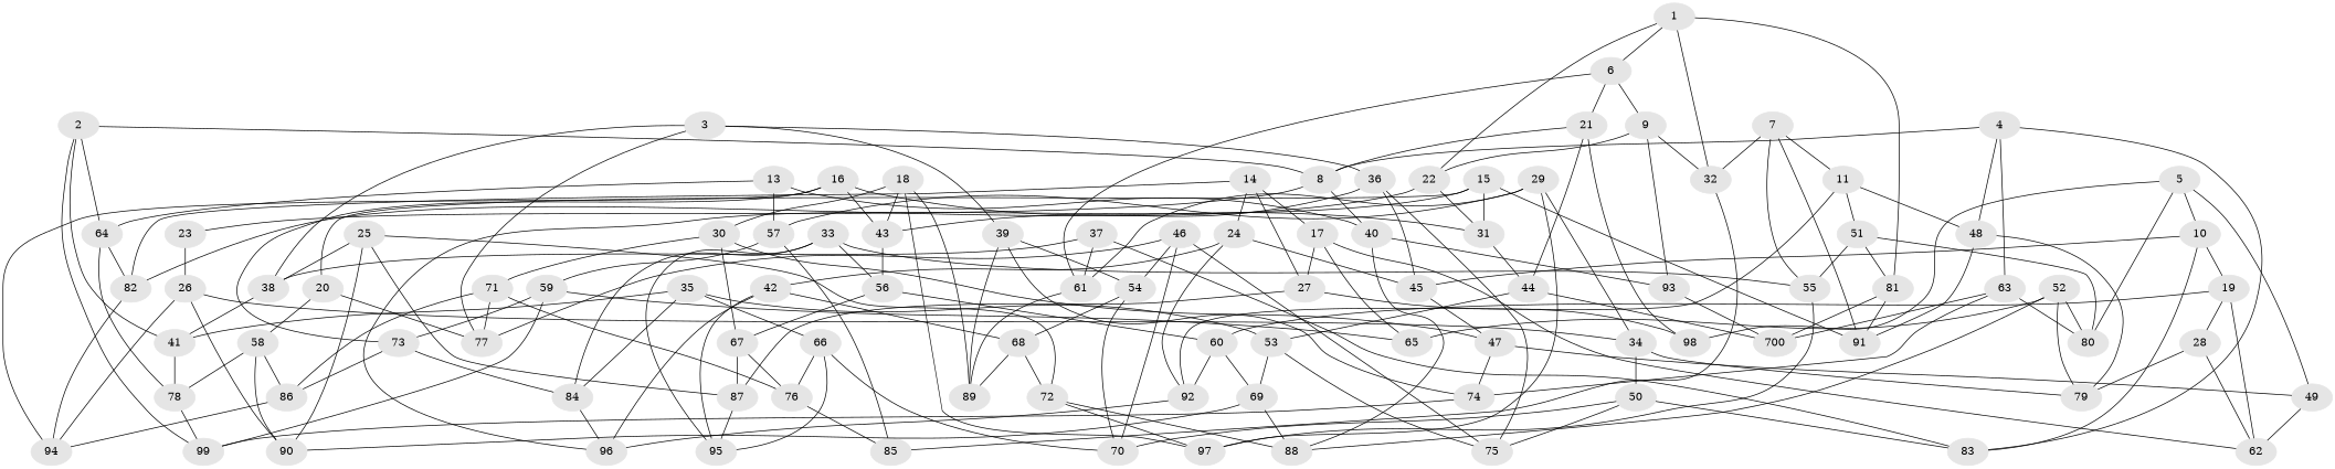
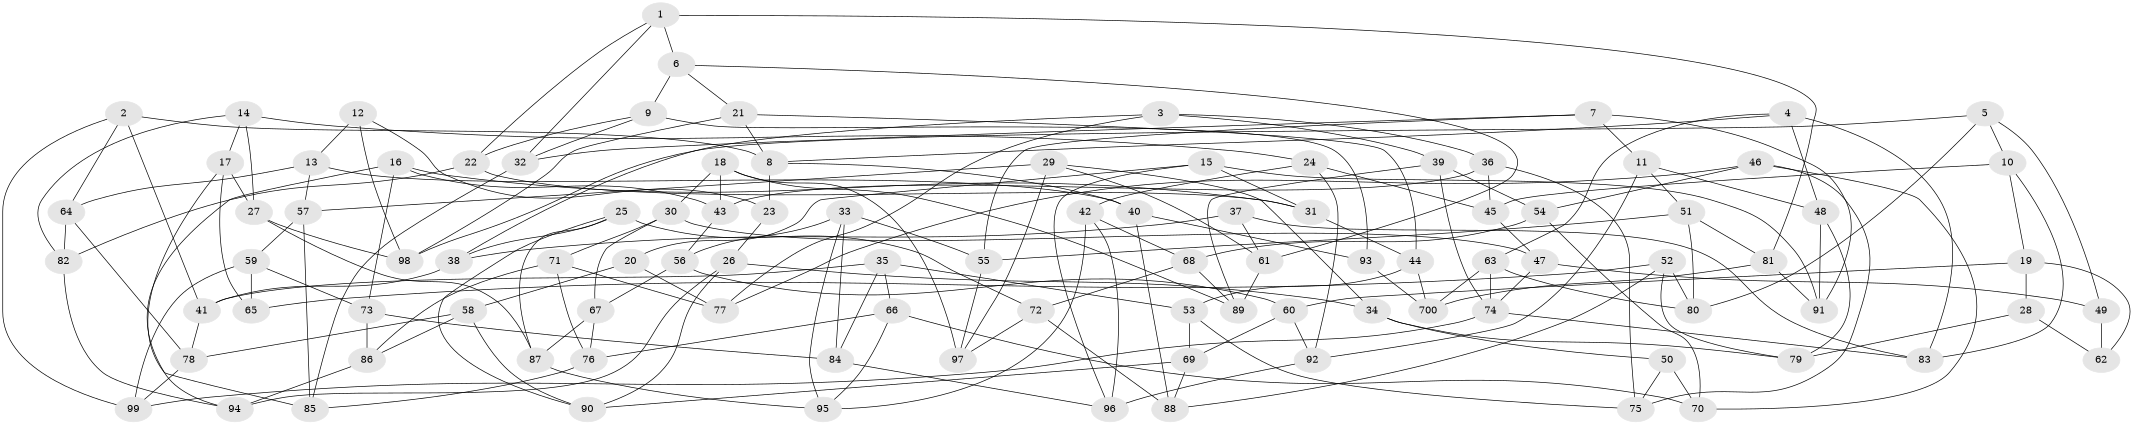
  graph {
    node [color=gray90 style=filled]
    1
    6
    22
    32
    81
    9
    21
    61
    82
    31
    85
    91
    n13 [label=700]
    2
    8
    41
    64
    99
    23
    40
    78
    3
    36
    38
    39
    77
    45
    43
    75
    89
    54
    74
    4
    48
    63
    83
    79
    80
    5
    10
    49
    98
    19
    62
    93
    44
    7
    11
    55
    51
    92
    97
    26
    88
    28
    60
    47
    96
+   12
    13
    57
    59
    14
    17
    24
    27
    65
    42
    87
    94
    15
    20
    58
    16
    73
    56
    84
    86
    18
    30
    67
    71
    69
    90
    53
    34
    95
    68
    25
    72
    50
    37
    29
    76
    33
    70
    35
    66
    46
    52
    1 -- 6
    1 -- 22
    1 -- 32
    1 -- 81
    6 -- 9
    6 -- 21
    6 -- 61
    22 -- 82
    22 -- 31
    32 -- 85
    81 -- 91
    81 -- n13
    9 -- 22
    9 -- 32
    9 -- 93
    21 -- 8
    21 -- 98
    21 -- 44
    61 -- 89
    82 -- 94
    31 -- 44
    2 -- 8
    2 -- 41
    2 -- 64
    2 -- 99
    8 -- 23
    8 -- 40
    41 -- 78
    64 -- 82
    64 -- 78
    23 -- 26
    40 -- 93
    40 -- 88
    78 -- 99
    3 -- 36
    3 -- 38
    3 -- 39
    3 -- 77
    36 -- 45
    36 -- 43
    36 -- 75
    38 -- 41
    39 -- 89
    39 -- 54
    39 -- 74
    45 -- 47
    43 -- 56
    54 -- 68
    54 -- 70
    74 -- 99
    4 -- 8
    4 -- 48
    4 -- 63
    4 -- 83
    48 -- 91
    48 -- 79
    63 -- n13
    63 -- 74
    63 -- 80
    5 -- 80
    5 -- 10
    5 -- 49
    5 -- 98
    10 -- 45
    10 -- 83
    10 -- 19
    49 -- 62
    19 -- 62
    19 -- 28
    19 -- 60
    93 -- n13
    44 -- n13
    44 -- 53
    7 -- 32
    7 -- 91
    7 -- 11
    7 -- 55
    11 -- 48
    11 -- 51
    11 -- 92
    55 -- 97
    51 -- 81
    51 -- 80
    51 -- 55
    92 -- 96
    26 -- 94
    26 -- 90
    26 -- 34
    28 -- 79
    28 -- 62
    60 -- 92
    60 -- 69
    47 -- 74
    47 -- 49
+   12 -- 23
+   12 -- 98
+   12 -- 13
    13 -- 64
    13 -- 40
    13 -- 57
    57 -- 85
    57 -- 59
    59 -- 99
    59 -- 65
    59 -- 73
    14 -- 82
    14 -- 17
    14 -- 24
    14 -- 27
-   17 -- 62
+   17 -- 85
    17 -- 27
    17 -- 65
    24 -- 45
    24 -- 92
    24 -- 42
    27 -- 98
    27 -- 87
    42 -- 96
    42 -- 95
    42 -- 68
    87 -- 95
    15 -- 31
    15 -- 91
    15 -- 96
    15 -- 20
    20 -- 77
    20 -- 58
    58 -- 78
    58 -- 86
    58 -- 90
    16 -- 31
    16 -- 43
    16 -- 94
    16 -- 73
    73 -- 84
    73 -- 86
    56 -- 60
    56 -- 67
    84 -- 96
    86 -- 94
    18 -- 43
    18 -- 89
    18 -- 97
    18 -- 30
    30 -- 47
    30 -- 67
    30 -- 71
    67 -- 87
    67 -- 76
    71 -- 77
    71 -- 86
    71 -- 76
    69 -- 88
    69 -- 90
    53 -- 75
    53 -- 69
    34 -- 79
    34 -- 50
    68 -- 89
    68 -- 72
    25 -- 38
    25 -- 87
    25 -- 90
    25 -- 72
    72 -- 97
    72 -- 88
    50 -- 75
-   50 -- 83
+   74 -- 83
    50 -- 70
    37 -- 61
    37 -- 38
    37 -- 83
    29 -- 61
    29 -- 97
    29 -- 57
    29 -- 34
    76 -- 85
    33 -- 55
    33 -- 56
    33 -- 84
    33 -- 95
    35 -- 41
    35 -- 84
    35 -- 53
    35 -- 66
    66 -- 95
    66 -- 76
    66 -- 70
    46 -- 77
    46 -- 75
    46 -- 54
    46 -- 70
    52 -- 79
    52 -- 80
    52 -- 88
    52 -- 65
  }
